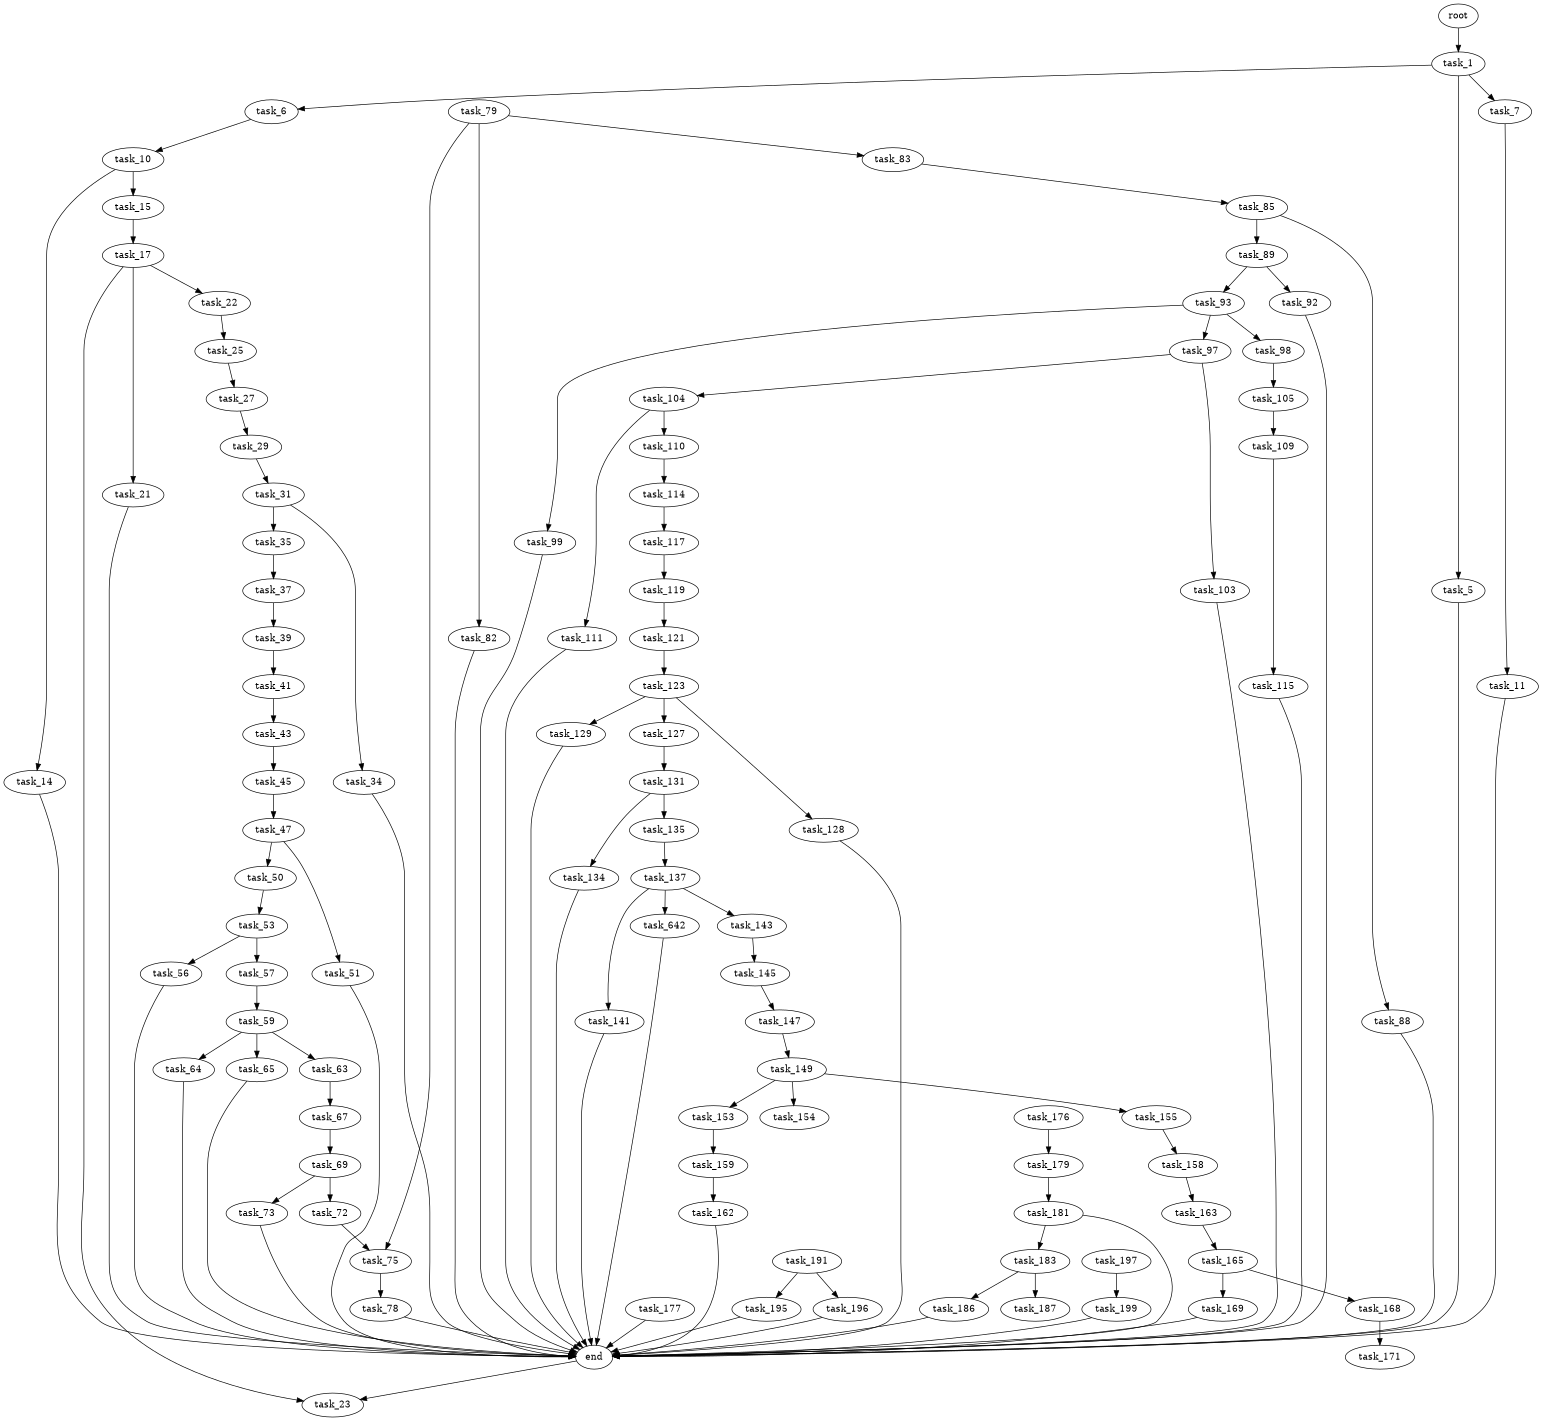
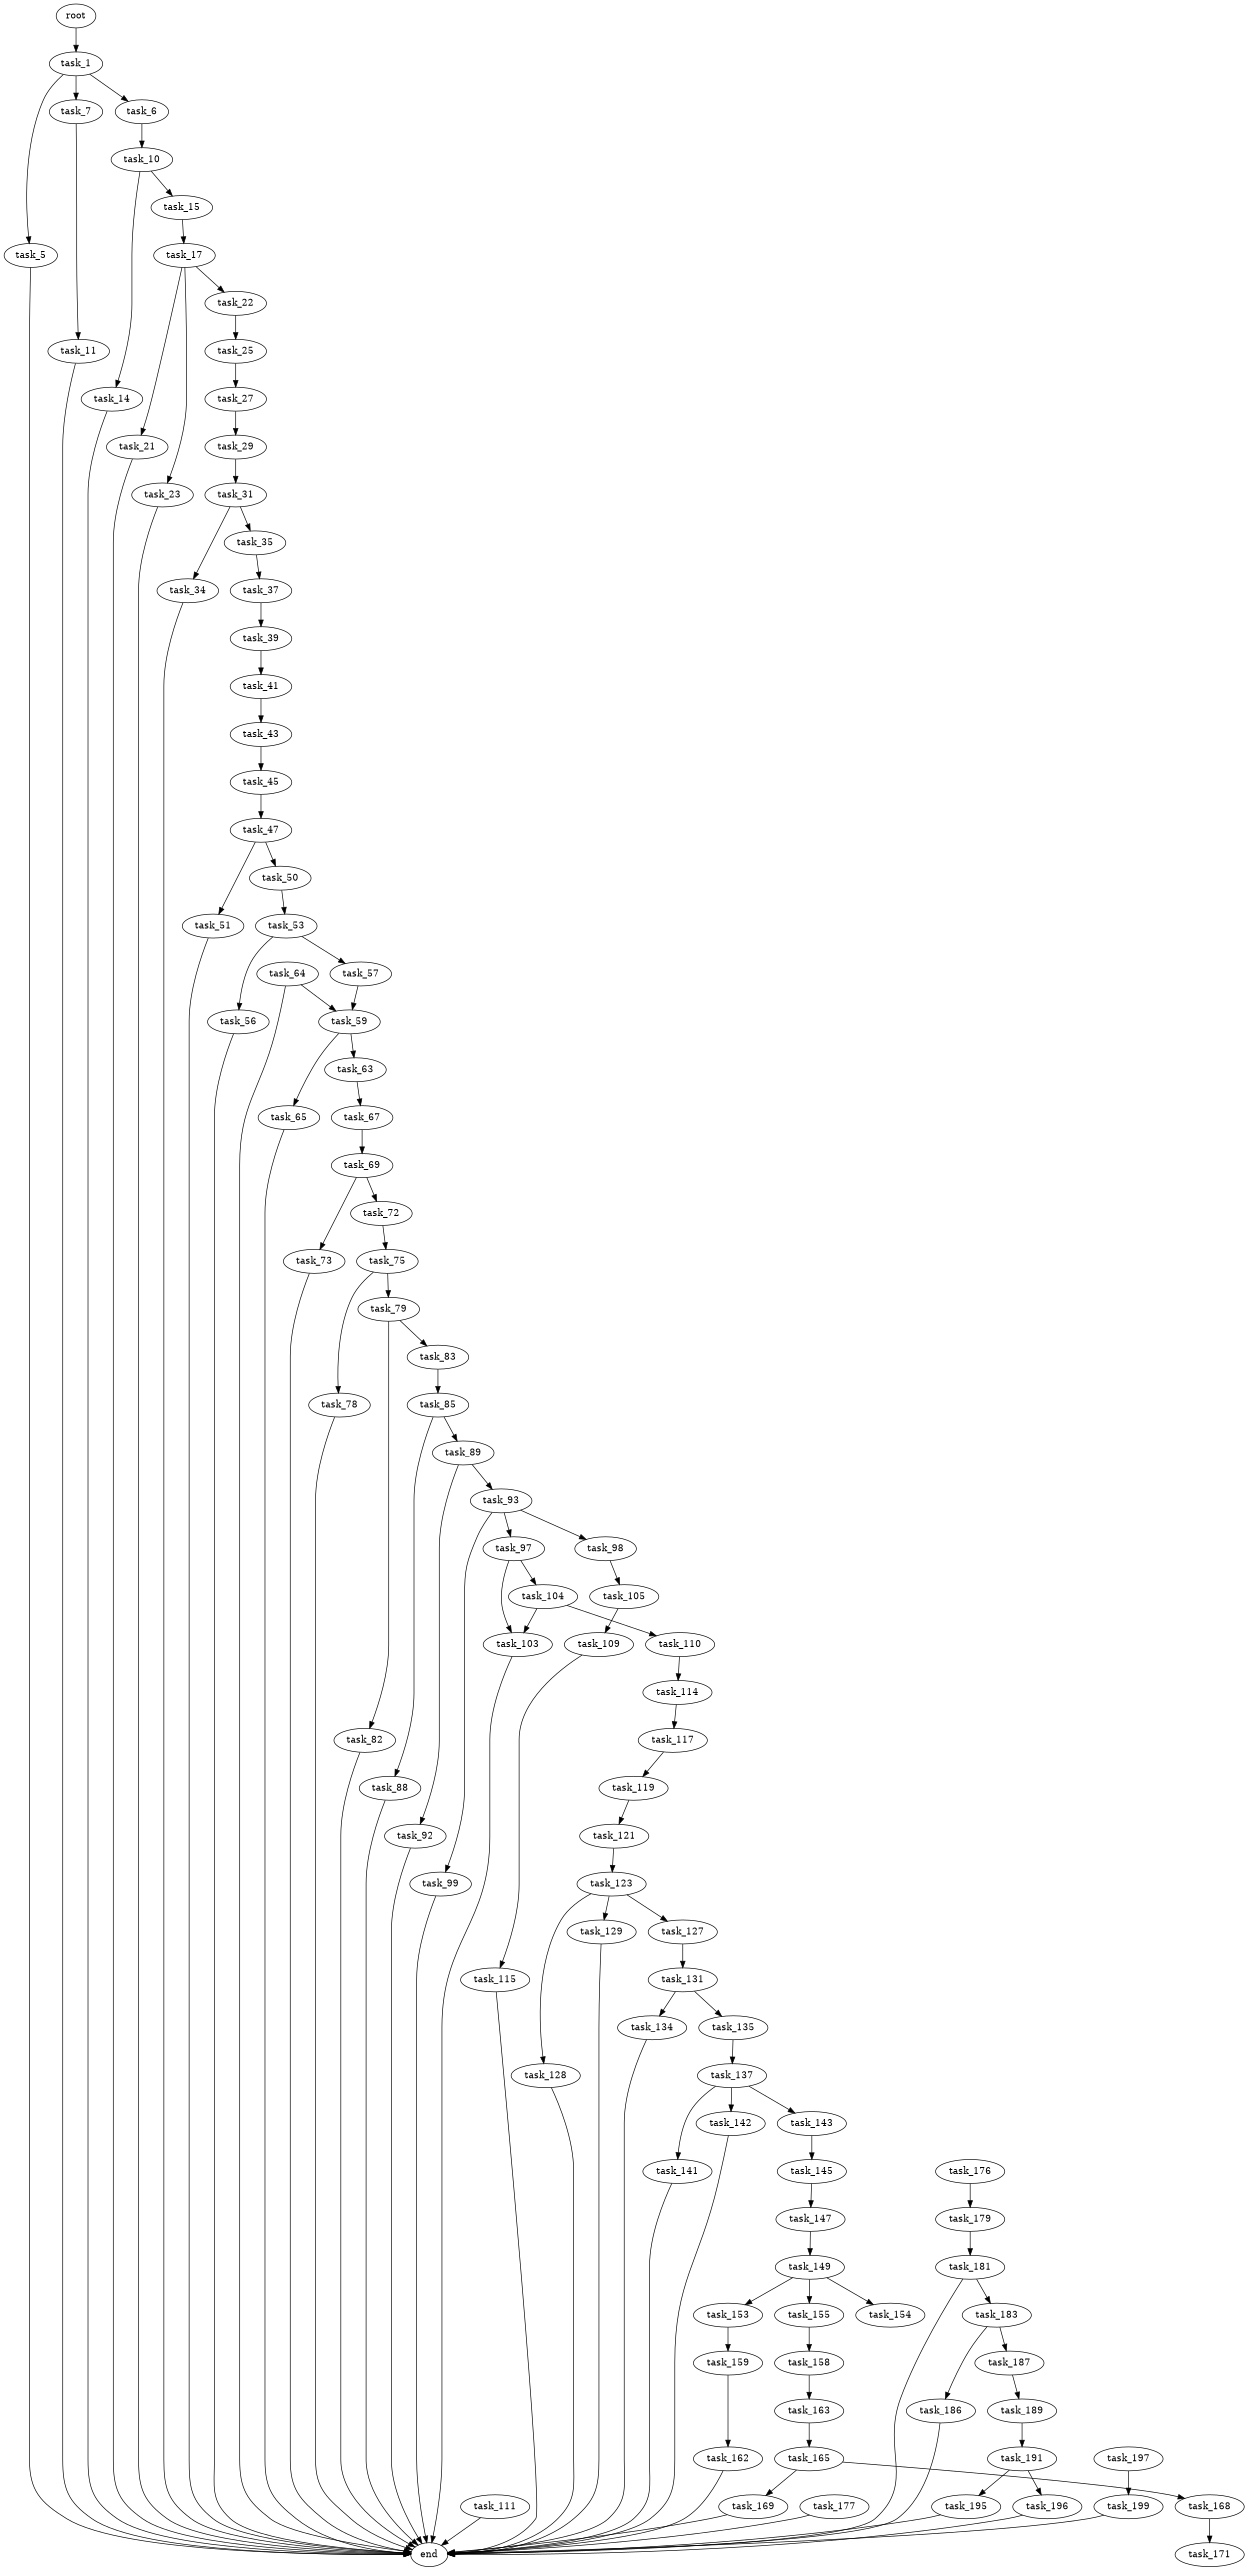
  digraph {
    root
    task_1
    task_5
    task_6
    task_7
    end
    task_10
    task_11
    task_14
    task_15
    task_17
    task_21
    task_22
    task_23
    task_25
    task_27
    task_29
    task_31
    task_34
    task_35
    task_37
    task_39
    task_41
    task_43
    task_45
    task_47
    task_50
    task_51
    task_53
    task_56
    task_57
    task_59
    task_63
    task_64
    task_65
    task_67
    task_69
    task_72
    task_73
    task_75
    task_78
    task_79
    task_82
    task_83
    task_85
    task_88
    task_89
    task_92
    task_93
    task_97
    task_98
    task_99
    task_103
    task_104
    task_105
    task_110
    task_111
    task_109
    task_114
    task_115
    task_117
    task_119
    task_121
    task_123
    task_127
    task_128
    task_129
    task_131
    task_134
    task_135
    task_137
    task_141
-   task_142 [label=task_642]
+   task_142
    task_143
    task_145
    task_147
    task_149
    task_153
    task_154
    task_155
    task_159
    task_158
    task_162
    task_163
    task_165
    task_168
    task_169
    task_171
    task_176
    task_179
    task_177
    task_181
    task_183
    task_186
    task_187
+   task_189
    task_191
    task_195
    task_196
    task_197
    task_199
    root -> task_1
    task_1 -> task_5
    task_1 -> task_6
    task_1 -> task_7
    task_5 -> end
    task_6 -> task_10
    task_7 -> task_11
    task_10 -> task_14
    task_10 -> task_15
    task_11 -> end
    task_14 -> end
    task_15 -> task_17
    task_17 -> task_21
    task_17 -> task_22
    task_17 -> task_23
    task_21 -> end
    task_22 -> task_25
-   end -> task_23
+   task_23 -> end
    task_25 -> task_27
    task_27 -> task_29
    task_29 -> task_31
    task_31 -> task_34
    task_31 -> task_35
    task_34 -> end
    task_35 -> task_37
    task_37 -> task_39
    task_39 -> task_41
    task_41 -> task_43
    task_43 -> task_45
    task_45 -> task_47
    task_47 -> task_50
    task_47 -> task_51
    task_50 -> task_53
    task_51 -> end
    task_53 -> task_56
    task_53 -> task_57
    task_56 -> end
    task_57 -> task_59
    task_59 -> task_63
-   task_59 -> task_64
+   task_64 -> task_59
    task_59 -> task_65
    task_63 -> task_67
    task_64 -> end
    task_65 -> end
    task_67 -> task_69
    task_69 -> task_72
    task_69 -> task_73
    task_72 -> task_75
    task_73 -> end
    task_75 -> task_78
-   task_79 -> task_75
+   task_75 -> task_79
    task_78 -> end
    task_79 -> task_82
    task_79 -> task_83
    task_82 -> end
    task_83 -> task_85
    task_85 -> task_88
    task_85 -> task_89
    task_88 -> end
    task_89 -> task_92
    task_89 -> task_93
    task_92 -> end
    task_93 -> task_97
    task_93 -> task_98
    task_93 -> task_99
    task_97 -> task_103
    task_97 -> task_104
    task_98 -> task_105
    task_99 -> end
    task_103 -> end
    task_104 -> task_110
-   task_104 -> task_111
+   task_104 -> task_103
    task_105 -> task_109
    task_110 -> task_114
    task_111 -> end
    task_109 -> task_115
    task_114 -> task_117
    task_115 -> end
    task_117 -> task_119
    task_119 -> task_121
    task_121 -> task_123
    task_123 -> task_127
    task_123 -> task_128
    task_123 -> task_129
    task_127 -> task_131
    task_128 -> end
    task_129 -> end
    task_131 -> task_134
    task_131 -> task_135
    task_134 -> end
    task_135 -> task_137
    task_137 -> task_141
    task_137 -> task_142
    task_137 -> task_143
    task_141 -> end
    task_142 -> end
    task_143 -> task_145
    task_145 -> task_147
    task_147 -> task_149
    task_149 -> task_153
    task_149 -> task_154
    task_149 -> task_155
    task_153 -> task_159
    task_155 -> task_158
    task_159 -> task_162
    task_158 -> task_163
    task_162 -> end
    task_163 -> task_165
    task_165 -> task_168
    task_165 -> task_169
    task_168 -> task_171
    task_169 -> end
    task_176 -> task_179
    task_179 -> task_181
    task_177 -> end
    task_181 -> end
    task_181 -> task_183
    task_183 -> task_186
    task_183 -> task_187
    task_186 -> end
+   task_187 -> task_189
+   task_189 -> task_191
    task_191 -> task_195
    task_191 -> task_196
    task_195 -> end
    task_196 -> end
    task_197 -> task_199
    task_199 -> end
  }
